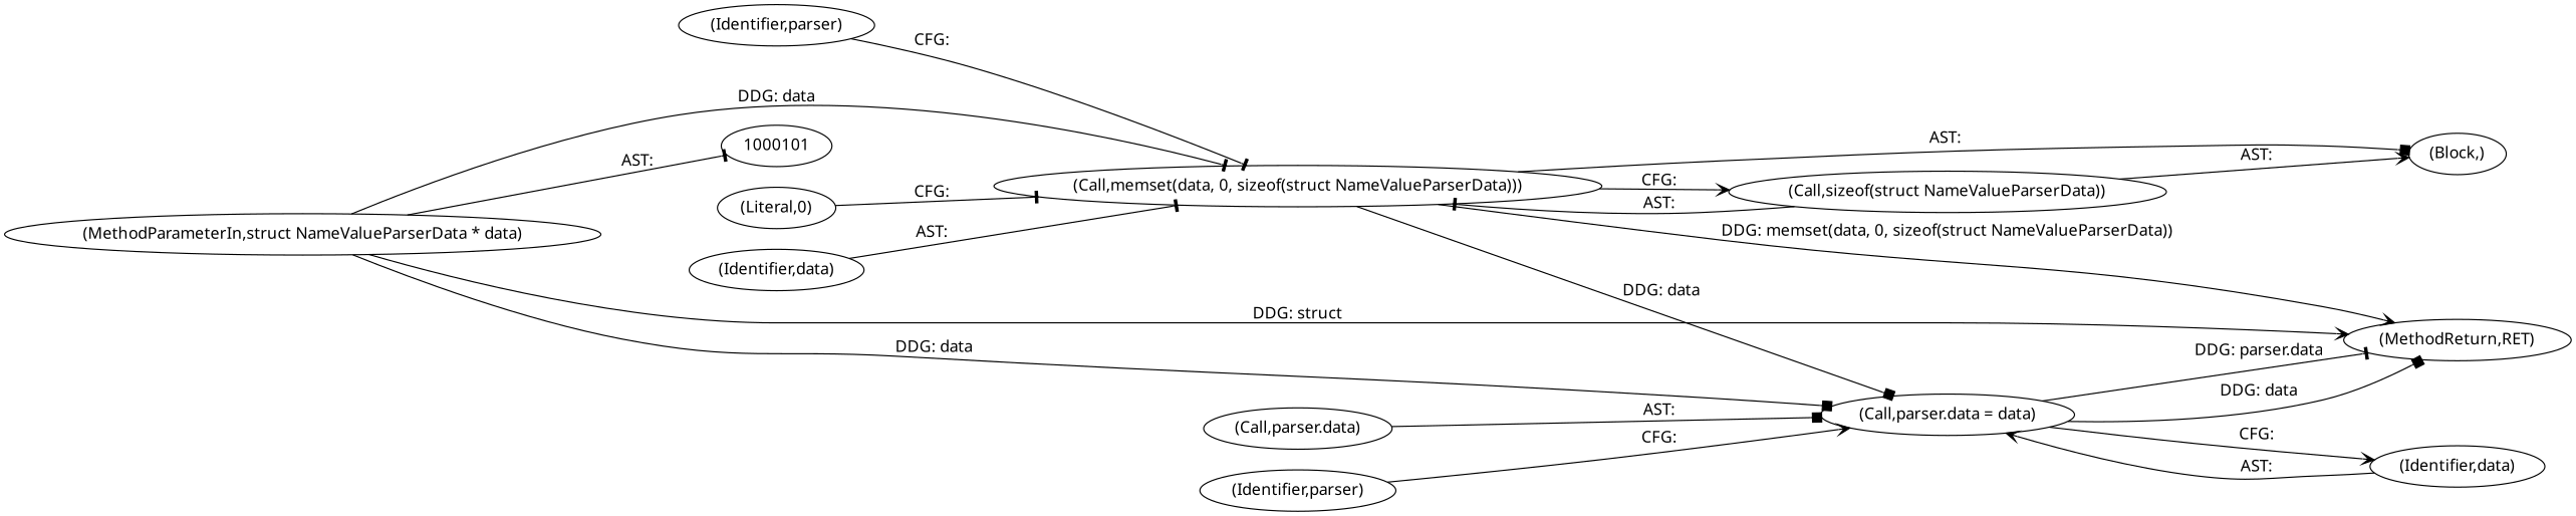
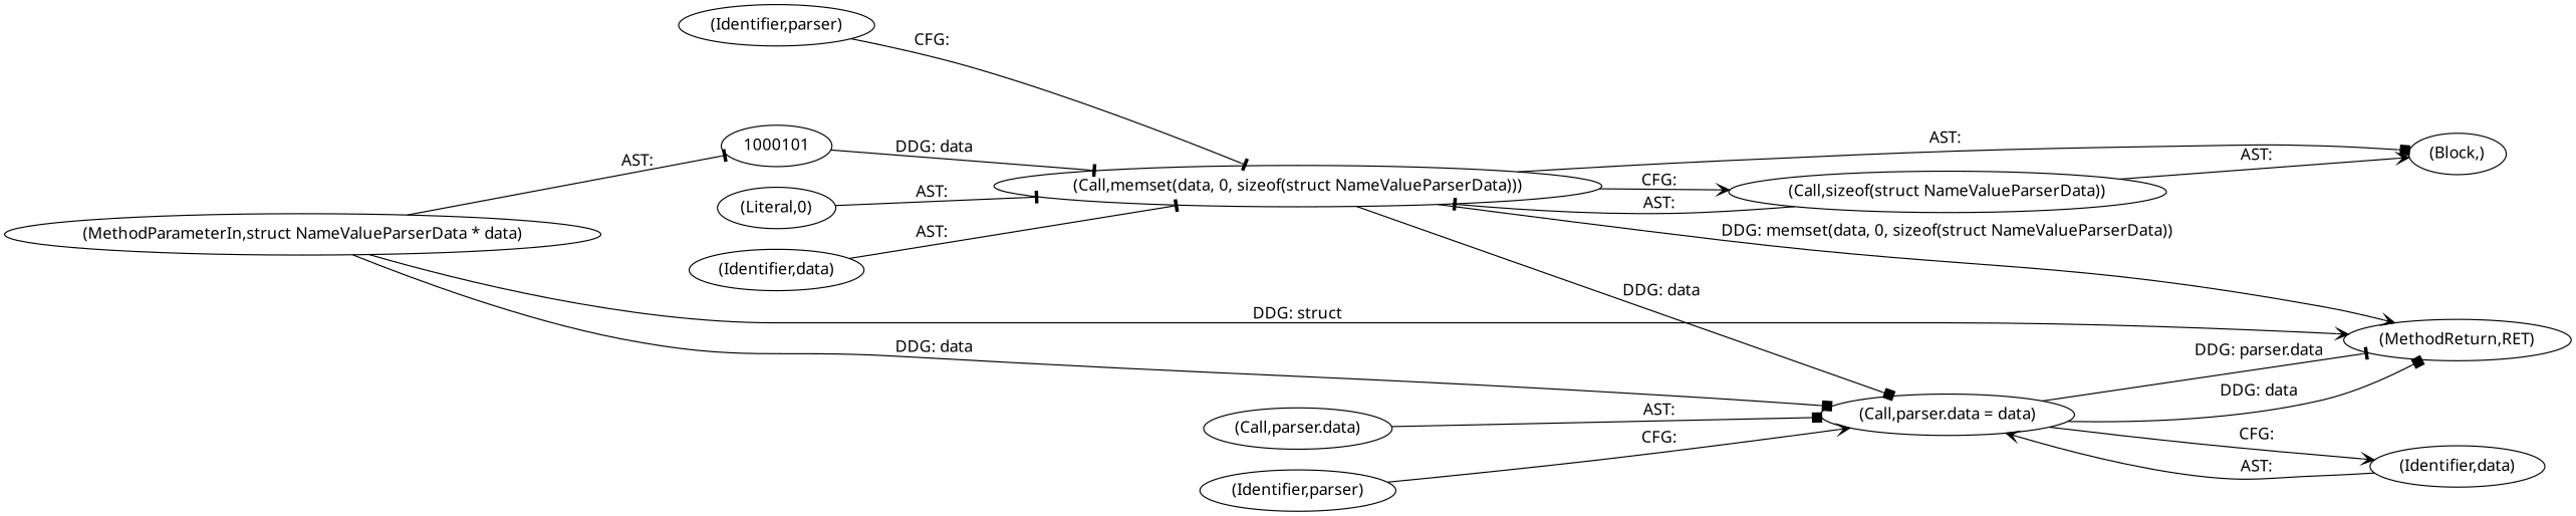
  digraph {
    fontname="Noto Sans"
    rankdir=LR
    node [fontname="Noto Sans"]
    edge [arrowhead=vee fontname="Noto Sans"]
    n1 [label="(Call,memset(data, 0, sizeof(struct NameValueParserData)))"]
    n2 [label="(Call,parser.data = data)"]
    n3 [label="(Call,sizeof(struct NameValueParserData))"]
    n4 [label="(MethodReturn,RET)"]
    n5 [label="(Block,)"]
    n6 [label="(Identifier,data)"]
    n7 [label="(MethodParameterIn,struct NameValueParserData * data)"]
    1000101
    n9 [label="(Identifier,parser)"]
    n10 [label="(Literal,0)"]
    n11 [label="(Identifier,data)"]
    n12 [label="(Call,parser.data)"]
    n13 [label="(Identifier,parser)"]
    n1 -> n2 [arrowhead=box label="DDG: data"]
    n1 -> n3 [label="CFG: "]
    n1 -> n4 [label="DDG: memset(data, 0, sizeof(struct NameValueParserData))"]
    n1 -> n5 [arrowhead=box label="AST: "]
    n2 -> n4 [arrowhead=box label="DDG: data"]
    n2 -> n4 [arrowhead=tee label="DDG: parser.data"]
    n2 -> n6 [label="CFG: "]
    n3 -> n1 [arrowhead=tee label="AST: "]
    n3 -> n5 [label="AST: "]
    n6 -> n2 [label="AST: "]
-   n7 -> n1 [arrowhead=tee label="DDG: data"]
+   1000101 -> n1 [arrowhead=tee label="DDG: data"]
    n7 -> n2 [arrowhead=box label="DDG: data"]
    n7 -> n4 [label="DDG: struct"]
    n7 -> 1000101 [arrowhead=tee label="AST: "]
    n9 -> n2 [label="CFG: "]
-   n10 -> n1 [arrowhead=tee label="CFG: "]
+   n10 -> n1 [arrowhead=tee label="AST: "]
    n11 -> n1 [arrowhead=tee label="AST: "]
    n12 -> n2 [arrowhead=box label="AST: "]
    n13 -> n1 [arrowhead=tee label="CFG: "]
  }
